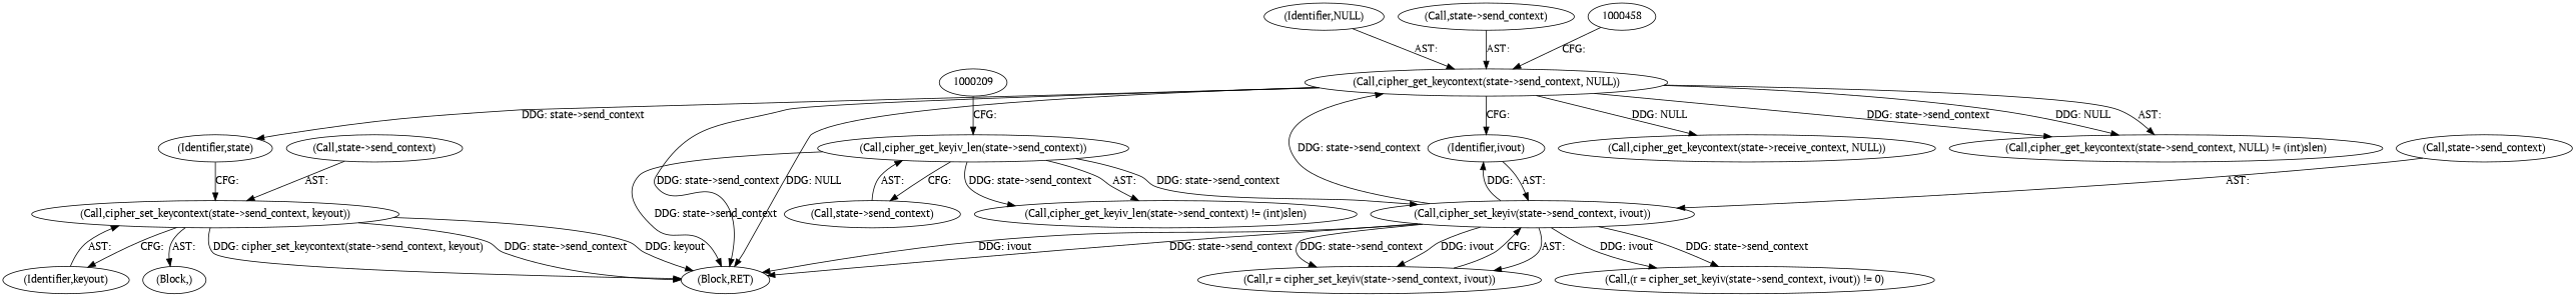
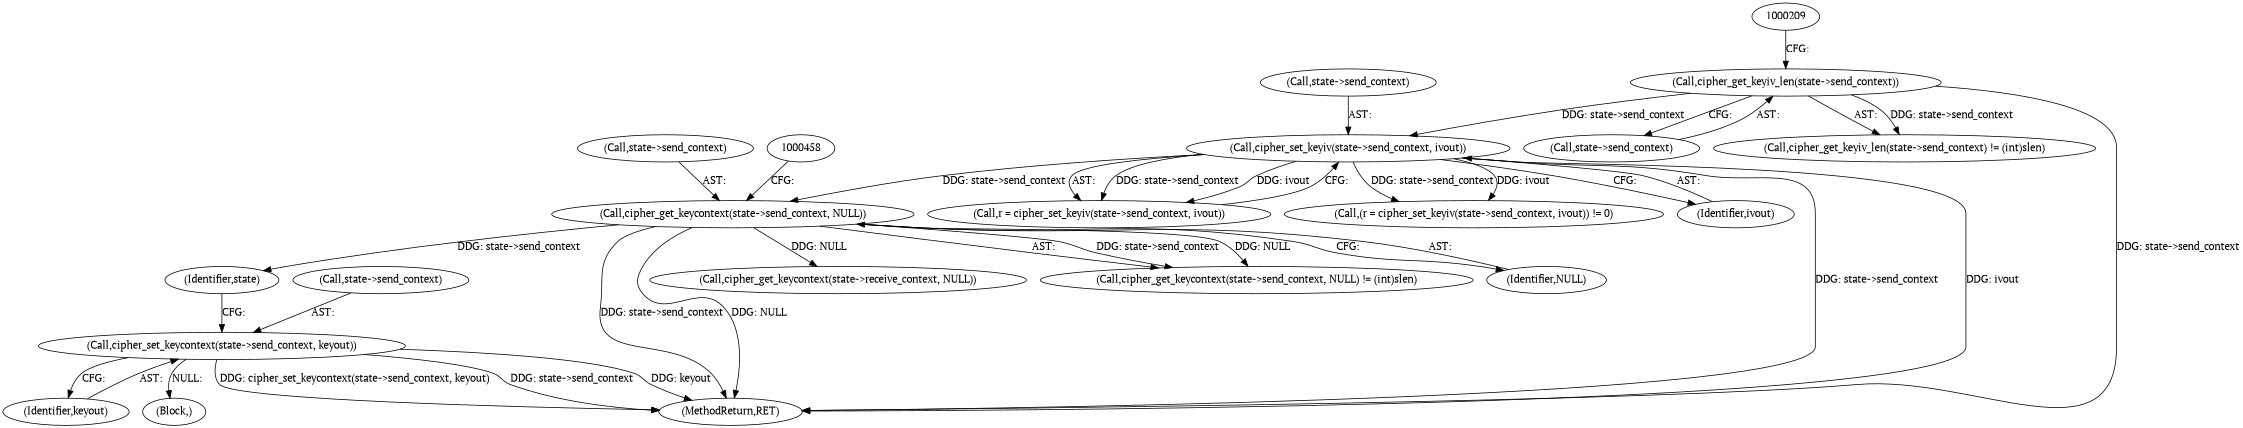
  digraph {
    fontname="PT Serif"
    node [fontname="PT Serif"]
    edge [fontname="PT Serif"]
    n1 [label="(Call,cipher_set_keycontext(state->send_context, keyout))"]
-   n2 [label="(Block,RET)"]
+   n2 [label="(MethodReturn,RET)"]
    n3 [label="(Identifier,keyout)"]
    n4 [label="(Block,)"]
    n5 [label="(Call,cipher_get_keycontext(state->send_context, NULL))"]
    n6 [label="(Call,cipher_get_keycontext(state->receive_context, NULL))"]
    n7 [label="(Call,cipher_get_keycontext(state->send_context, NULL) != (int)slen)"]
    n8 [label="(Identifier,NULL)"]
    n9 [label="(Identifier,state)"]
    n10 [label="(Call,cipher_set_keyiv(state->send_context, ivout))"]
    n11 [label="(Call,r = cipher_set_keyiv(state->send_context, ivout))"]
    n12 [label="(Call,(r = cipher_set_keyiv(state->send_context, ivout)) != 0)"]
    n13 [label="(Identifier,ivout)"]
    n14 [label="(Call,cipher_get_keyiv_len(state->send_context))"]
    n15 [label="(Call,state->send_context)"]
    n16 [label="(Call,cipher_get_keyiv_len(state->send_context) != (int)slen)"]
    n17 [label="(Call,state->send_context)"]
    n18 [label="(Call,state->send_context)"]
    n19 [label="(Call,state->send_context)"]
    1000458
    1000209
    n1 -> n2 [label="DDG: state->send_context"]
    n1 -> n2 [label="DDG: keyout"]
    n1 -> n2 [label="DDG: cipher_set_keycontext(state->send_context, keyout)"]
    n1 -> n3 [label="CFG: "]
-   n1 -> n4 [label="AST: "]
+   n1 -> n4 [label="NULL: "]
    n3 -> n1 [label="AST: "]
    n5 -> n2 [label="DDG: state->send_context"]
    n5 -> n2 [label="DDG: NULL"]
    n5 -> n6 [label="DDG: NULL"]
    n5 -> n7 [label="AST: "]
    n5 -> n7 [label="DDG: state->send_context"]
    n5 -> n7 [label="DDG: NULL"]
-   n5 -> n13 [label="CFG: "]
+   n5 -> n8 [label="CFG: "]
    n5 -> n9 [label="DDG: state->send_context"]
    n8 -> n5 [label="AST: "]
    n9 -> n1 [label="CFG: "]
    n10 -> n2 [label="DDG: state->send_context"]
    n10 -> n2 [label="DDG: ivout"]
    n10 -> n5 [label="DDG: state->send_context"]
    n10 -> n11 [label="AST: "]
    n10 -> n11 [label="DDG: state->send_context"]
    n10 -> n11 [label="DDG: ivout"]
    n10 -> n12 [label="DDG: state->send_context"]
    n10 -> n12 [label="DDG: ivout"]
-   n10 -> n13 [label="DDG: "]
+   n10 -> n13 [label="CFG: "]
    n11 -> n10 [label="CFG: "]
    n13 -> n10 [label="AST: "]
    n14 -> n2 [label="DDG: state->send_context"]
    n14 -> n10 [label="DDG: state->send_context"]
    n14 -> n15 [label="CFG: "]
    n14 -> n16 [label="AST: "]
    n14 -> n16 [label="DDG: state->send_context"]
    n15 -> n14 [label="AST: "]
    n17 -> n5 [label="AST: "]
    n18 -> n1 [label="AST: "]
    n19 -> n10 [label="AST: "]
    1000458 -> n5 [label="CFG: "]
    1000209 -> n14 [label="CFG: "]
  }
